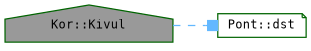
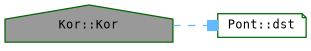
  digraph {
    rankdir=LR
    fontname="DejaVu Sans Mono"
    node [color=darkgreen fontname="DejaVu Sans Mono" fontsize=10 style=filled]
-   n1 [fillcolor=grey60 fontcolor=black height=0.2 label="Kor::Kivul" shape=house width=0.4]
+   n1 [fillcolor=grey60 fontcolor=black height=0.2 label="Kor::Kor" shape=house width=0.4]
    n2 [fillcolor=white height=0.2 label="Pont::dst" shape=note width=0.4]
    n1 -> n2 [color=steelblue1 fontname="DejaVu Sans Mono" fontsize=10 labelfontname=Helvetica labelfontsize=10 style=dashed arrowhead=box]
  }
